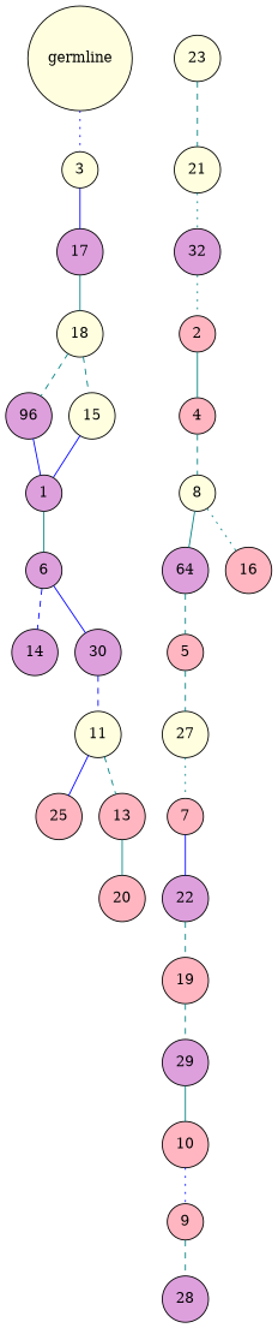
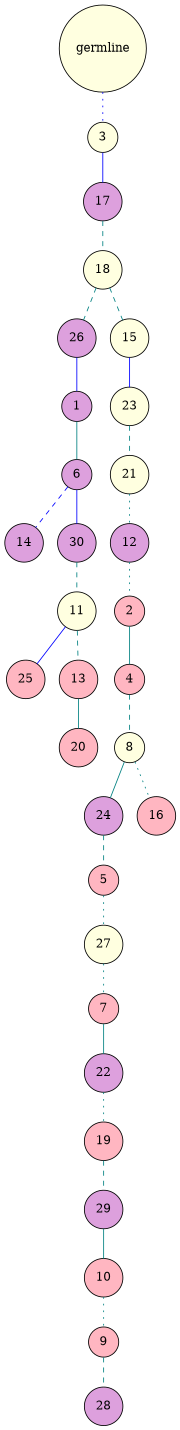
  graph {
    rankdir=UD
    splines=line
    node [fillcolor=plum shape=circle style=filled]
    edge [color=teal style=solid]
    n1 [fillcolor=lightyellow label=germline]
    n2 [fillcolor=lightyellow label=3]
    n3 [label=17]
    n4 [fillcolor=lightyellow label=18]
-   n5 [label=96]
+   n5 [label=26]
    n6 [fillcolor=lightyellow label=15]
    n7 [label=1]
    n8 [fillcolor=lightyellow label=23]
    n9 [label=6]
    n10 [label=14]
    n11 [label=30]
    n12 [fillcolor=lightyellow label=11]
    n13 [fillcolor=lightpink label=25]
    n14 [fillcolor=lightpink label=13]
    n15 [fillcolor=lightpink label=20]
    n16 [fillcolor=lightyellow label=21]
-   n17 [label=32]
+   n17 [label=12]
    n18 [fillcolor=lightpink label=2]
    n19 [fillcolor=lightpink label=4]
    n20 [fillcolor=lightyellow label=8]
-   n21 [label=64]
+   n21 [label=24]
    n22 [fillcolor=lightpink label=16]
    n23 [fillcolor=lightpink label=5]
    n24 [fillcolor=lightyellow label=27]
    n25 [fillcolor=lightpink label=7]
    n26 [label=22]
    n27 [fillcolor=lightpink label=19]
    n28 [label=29]
    n29 [fillcolor=lightpink label=10]
    n30 [fillcolor=lightpink label=9]
    n31 [label=28]
    n1 -- n2 [color=blue style=dotted]
    n2 -- n3 [color=blue]
-   n3 -- n4
+   n3 -- n4 [style=dashed]
    n4 -- n5 [style=dashed]
    n4 -- n6 [style=dashed]
    n5 -- n7 [color=blue]
-   n6 -- n7 [color=blue]
+   n6 -- n8 [color=blue]
    n7 -- n9
    n8 -- n16 [style=dashed]
    n9 -- n10 [color=blue style=dashed]
    n9 -- n11 [color=blue]
-   n11 -- n12 [color=blue style=dashed]
+   n11 -- n12 [style=dashed]
    n12 -- n13 [color=blue]
    n12 -- n14 [style=dashed]
    n14 -- n15
    n16 -- n17 [style=dotted]
    n17 -- n18 [style=dotted]
    n18 -- n19
    n19 -- n20 [style=dashed]
    n20 -- n21
    n20 -- n22 [style=dotted]
    n21 -- n23 [style=dashed]
-   n23 -- n24 [style=dashed]
+   n23 -- n24 [style=dotted]
    n24 -- n25 [style=dotted]
-   n25 -- n26 [color=blue]
-   n26 -- n27 [style=dashed]
+   n25 -- n26
+   n26 -- n27 [style=dotted]
    n27 -- n28 [style=dashed]
    n28 -- n29
-   n29 -- n30 [color=blue style=dotted]
+   n29 -- n30 [style=dotted]
    n30 -- n31 [style=dashed]
  }
